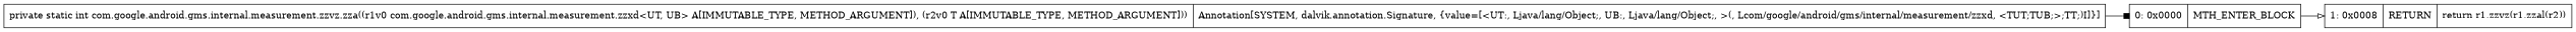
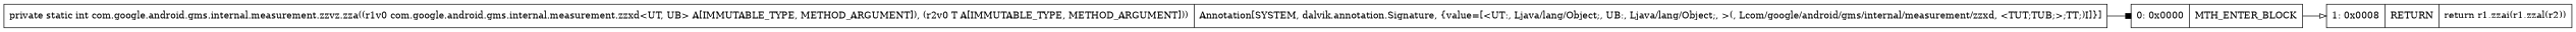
  digraph {
    rankdir=LR
    node [shape=record]
    n1 [label="{0\:\ 0x0000|MTH_ENTER_BLOCK\l}"]
-   n2 [label="{1\:\ 0x0008|RETURN\l|return r1.zzvz(r1.zzal(r2))\l}"]
+   n2 [label="{1\:\ 0x0008|RETURN\l|return r1.zzai(r1.zzal(r2))\l}"]
    n3 [label="{private static int com.google.android.gms.internal.measurement.zzvz.zza((r1v0 com.google.android.gms.internal.measurement.zzxd\<UT, UB\> A[IMMUTABLE_TYPE, METHOD_ARGUMENT]), (r2v0 T A[IMMUTABLE_TYPE, METHOD_ARGUMENT]))  | Annotation[SYSTEM, dalvik.annotation.Signature, \{value=[\<UT:, Ljava\/lang\/Object;, UB:, Ljava\/lang\/Object;, \>(, Lcom\/google\/android\/gms\/internal\/measurement\/zzxd, \<TUT;TUB;\>;TT;)I]\}]\l}"]
    n1 -> n2 [arrowhead=onormal]
    n3 -> n1 [arrowhead=box]
  }
